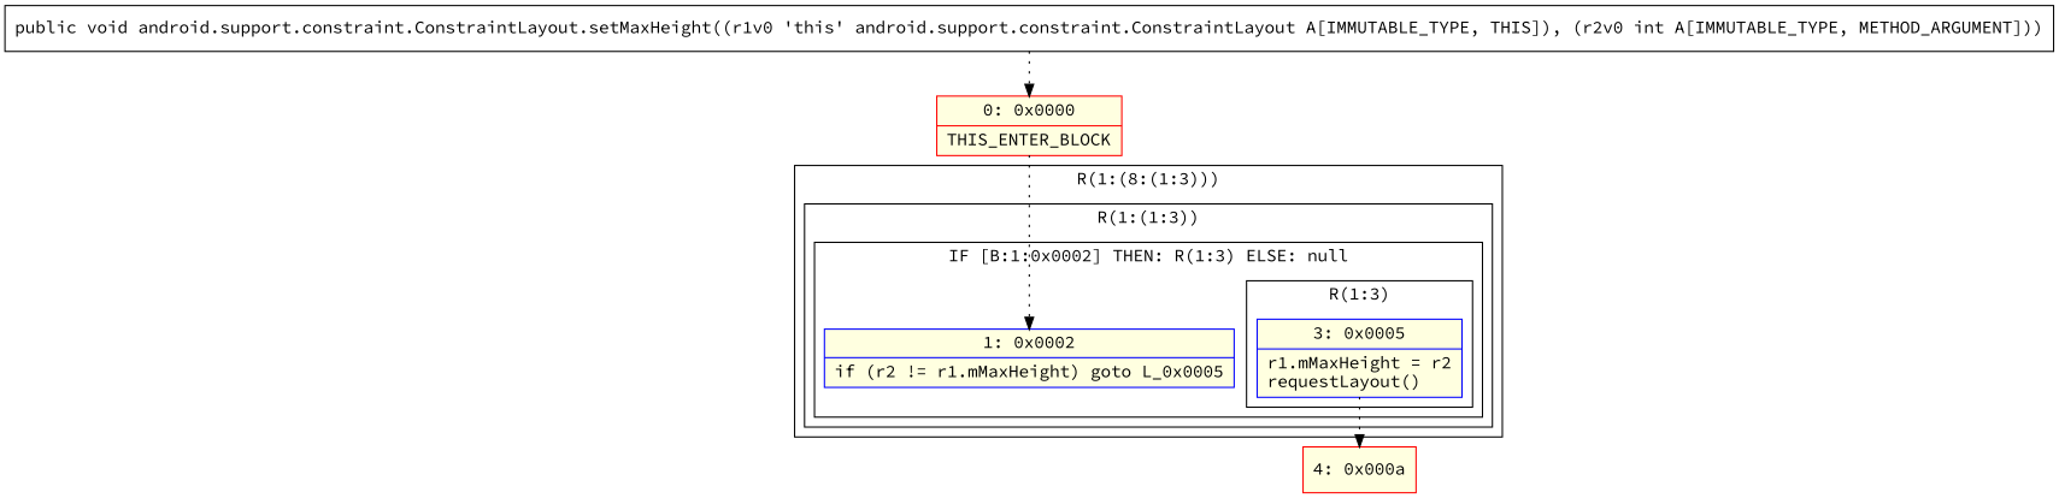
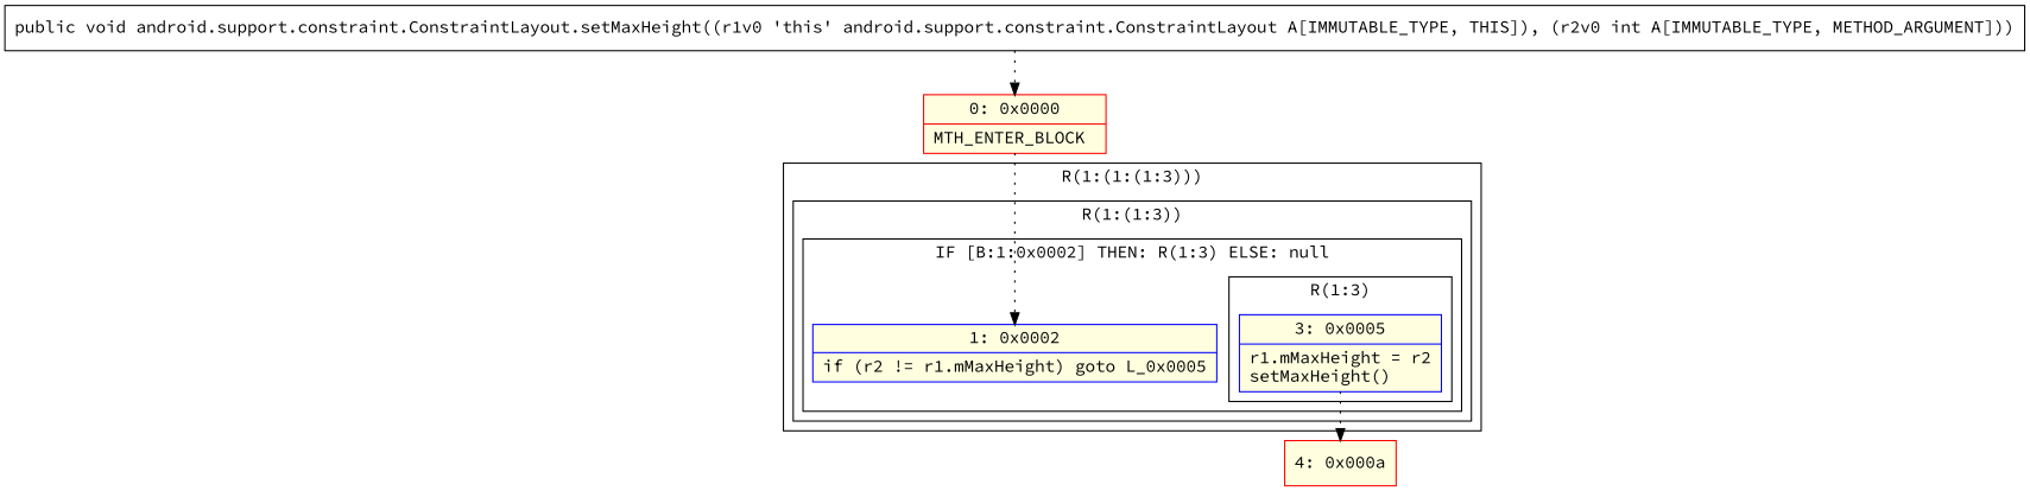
  digraph {
    fontname="Source Code Pro"
    node [color=blue fillcolor=lightyellow fontname="Source Code Pro" shape=record style=filled]
    edge [fontname="Source Code Pro" style=dotted]
-   n1 [label="{3\:\ 0x0005|r1.mMaxHeight = r2\lrequestLayout()\l}"]
+   n1 [label="{3\:\ 0x0005|r1.mMaxHeight = r2\lsetMaxHeight()\l}"]
    n2 [label="{1\:\ 0x0002|if (r2 != r1.mMaxHeight) goto L_0x0005\l}"]
    n3 [color=red label="{4\:\ 0x000a}"]
-   n4 [color=red label="{0\:\ 0x0000|THIS_ENTER_BLOCK\l}"]
+   n4 [color=red label="{0\:\ 0x0000|MTH_ENTER_BLOCK\l}"]
    n5 [fillcolor=white label="{public void android.support.constraint.ConstraintLayout.setMaxHeight((r1v0 'this' android.support.constraint.ConstraintLayout A[IMMUTABLE_TYPE, THIS]), (r2v0 int A[IMMUTABLE_TYPE, METHOD_ARGUMENT])) }" color=""]
    subgraph cluster_1 {
-     label="R(1:(8:(1:3)))"
+     label="R(1:(1:(1:3)))"
      subgraph cluster_2 {
        label="R(1:(1:3))"
        subgraph cluster_3 {
          label="IF [B:1:0x0002] THEN: R(1:3) ELSE: null"
          n2
          subgraph cluster_4 {
            label="R(1:3)"
            n1
          }
        }
      }
    }
    n1 -> n3
    n4 -> n2
    n5 -> n4
  }
